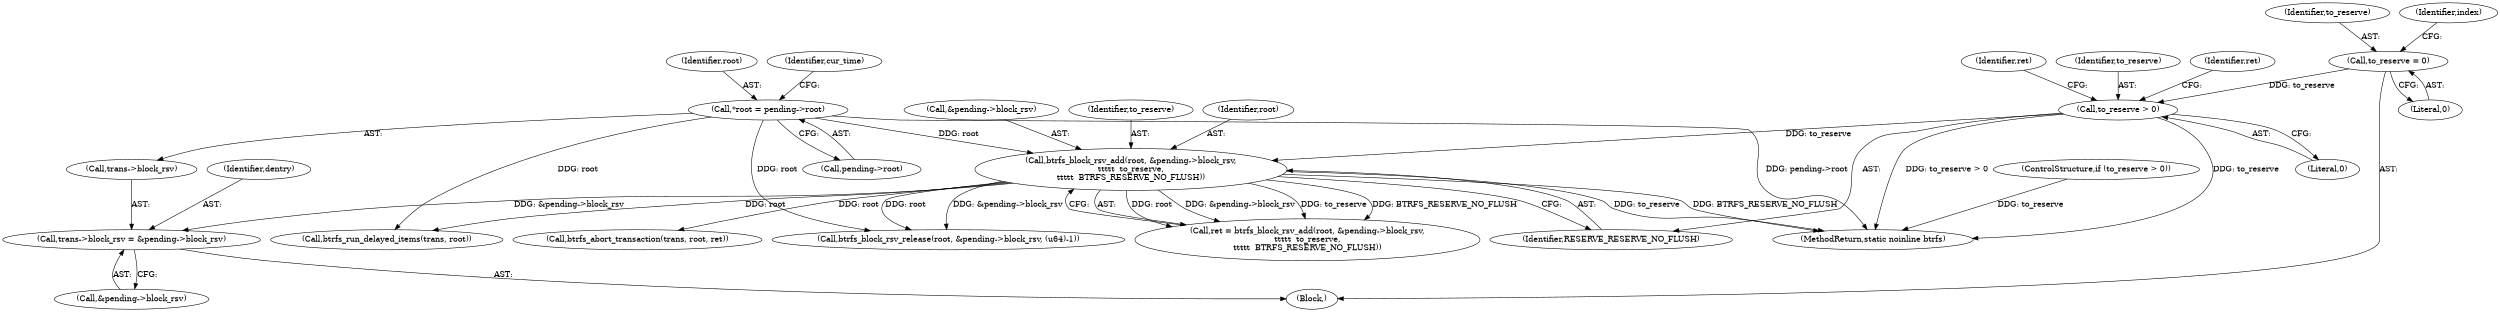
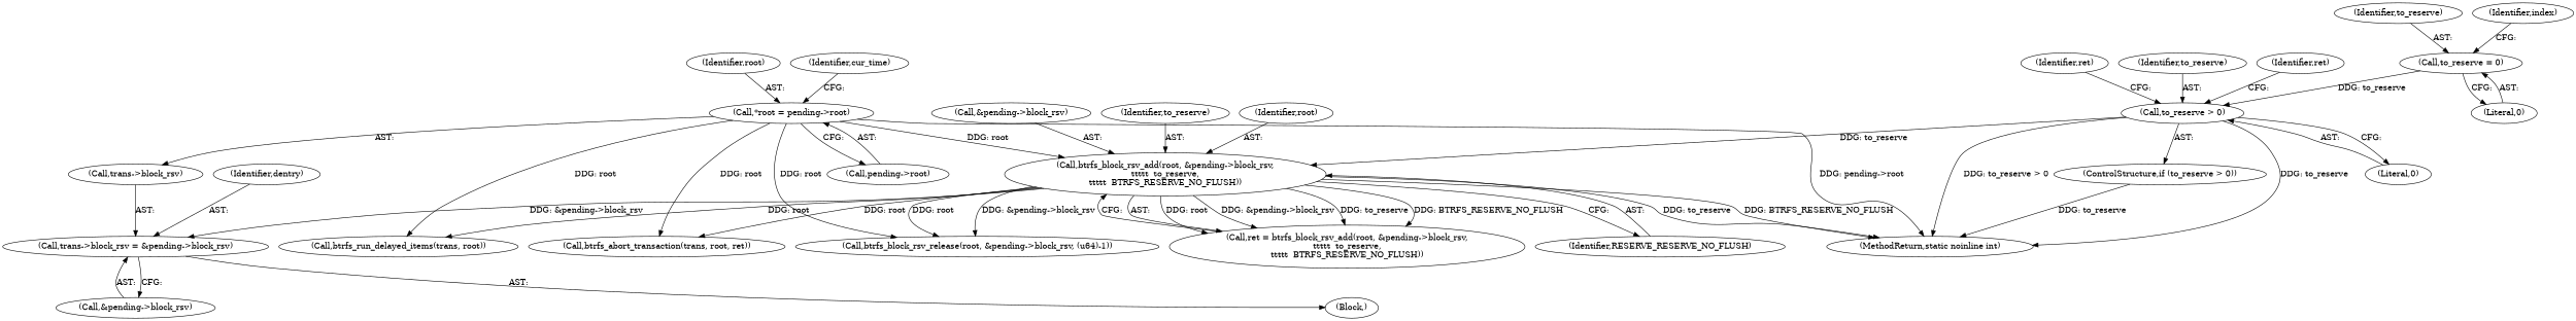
  digraph {
    n1 [label="(Call,trans->block_rsv = &pending->block_rsv)"]
    n2 [label="(Block,)"]
    n3 [label="(Call,&pending->block_rsv)"]
    n4 [label="(Call,btrfs_block_rsv_add(root, &pending->block_rsv,\n\t\t\t\t\t  to_reserve,\n\t\t\t\t\t  BTRFS_RESERVE_NO_FLUSH))"]
    n5 [label="(Identifier,RESERVE_RESERVE_NO_FLUSH)"]
    n6 [label="(Call,btrfs_run_delayed_items(trans, root))"]
-   n7 [label="(MethodReturn,static noinline btrfs)"]
+   n7 [label="(MethodReturn,static noinline int)"]
    n8 [label="(Call,btrfs_abort_transaction(trans, root, ret))"]
    n9 [label="(Call,btrfs_block_rsv_release(root, &pending->block_rsv, (u64)-1))"]
    n10 [label="(Call,ret = btrfs_block_rsv_add(root, &pending->block_rsv,\n\t\t\t\t\t  to_reserve,\n\t\t\t\t\t  BTRFS_RESERVE_NO_FLUSH))"]
    n11 [label="(Call,*root = pending->root)"]
    n12 [label="(Call,pending->root)"]
    n13 [label="(Call,trans->block_rsv)"]
    n14 [label="(Call,to_reserve > 0)"]
    n15 [label="(ControlStructure,if (to_reserve > 0))"]
    n16 [label="(Literal,0)"]
    n17 [label="(Call,to_reserve = 0)"]
    n18 [label="(Literal,0)"]
    n19 [label="(Identifier,dentry)"]
    n20 [label="(Identifier,root)"]
    n21 [label="(Identifier,root)"]
    n22 [label="(Identifier,to_reserve)"]
    n23 [label="(Identifier,cur_time)"]
    n24 [label="(Call,&pending->block_rsv)"]
    n25 [label="(Identifier,to_reserve)"]
    n26 [label="(Identifier,ret)"]
    n27 [label="(Identifier,index)"]
    n28 [label="(Identifier,to_reserve)"]
    n29 [label="(Identifier,ret)"]
    n1 -> n2 [label="AST: "]
    n1 -> n3 [label="CFG: "]
    n3 -> n1 [label="AST: "]
    n4 -> n1 [label="DDG: &pending->block_rsv"]
    n4 -> n5 [label="CFG: "]
    n4 -> n6 [label="DDG: root"]
    n4 -> n7 [label="DDG: to_reserve"]
    n4 -> n7 [label="DDG: BTRFS_RESERVE_NO_FLUSH"]
    n4 -> n8 [label="DDG: root"]
    n4 -> n9 [label="DDG: root"]
    n4 -> n9 [label="DDG: &pending->block_rsv"]
    n4 -> n10 [label="AST: "]
    n4 -> n10 [label="DDG: root"]
    n4 -> n10 [label="DDG: &pending->block_rsv"]
    n4 -> n10 [label="DDG: to_reserve"]
    n4 -> n10 [label="DDG: BTRFS_RESERVE_NO_FLUSH"]
    n5 -> n4 [label="AST: "]
    n10 -> n4 [label="CFG: "]
    n11 -> n4 [label="DDG: root"]
    n11 -> n6 [label="DDG: root"]
    n11 -> n7 [label="DDG: pending->root"]
+   n11 -> n8 [label="DDG: root"]
    n11 -> n9 [label="DDG: root"]
    n11 -> n12 [label="CFG: "]
    n11 -> n13 [label="AST: "]
    n12 -> n11 [label="AST: "]
    n13 -> n1 [label="AST: "]
    n14 -> n4 [label="DDG: to_reserve"]
    n14 -> n7 [label="DDG: to_reserve"]
    n14 -> n7 [label="DDG: to_reserve > 0"]
-   n14 -> n5 [label="AST: "]
+   n14 -> n15 [label="AST: "]
    n14 -> n16 [label="CFG: "]
    n15 -> n7 [label="DDG: to_reserve"]
    n16 -> n14 [label="AST: "]
-   n17 -> n2 [label="AST: "]
    n17 -> n14 [label="DDG: to_reserve"]
    n17 -> n18 [label="CFG: "]
    n18 -> n17 [label="AST: "]
    n19 -> n1 [label="AST: "]
    n20 -> n4 [label="AST: "]
    n21 -> n11 [label="AST: "]
    n22 -> n14 [label="AST: "]
    n23 -> n11 [label="CFG: "]
    n24 -> n4 [label="AST: "]
    n25 -> n17 [label="AST: "]
    n26 -> n14 [label="CFG: "]
    n27 -> n17 [label="CFG: "]
    n28 -> n4 [label="AST: "]
    n29 -> n14 [label="CFG: "]
  }
